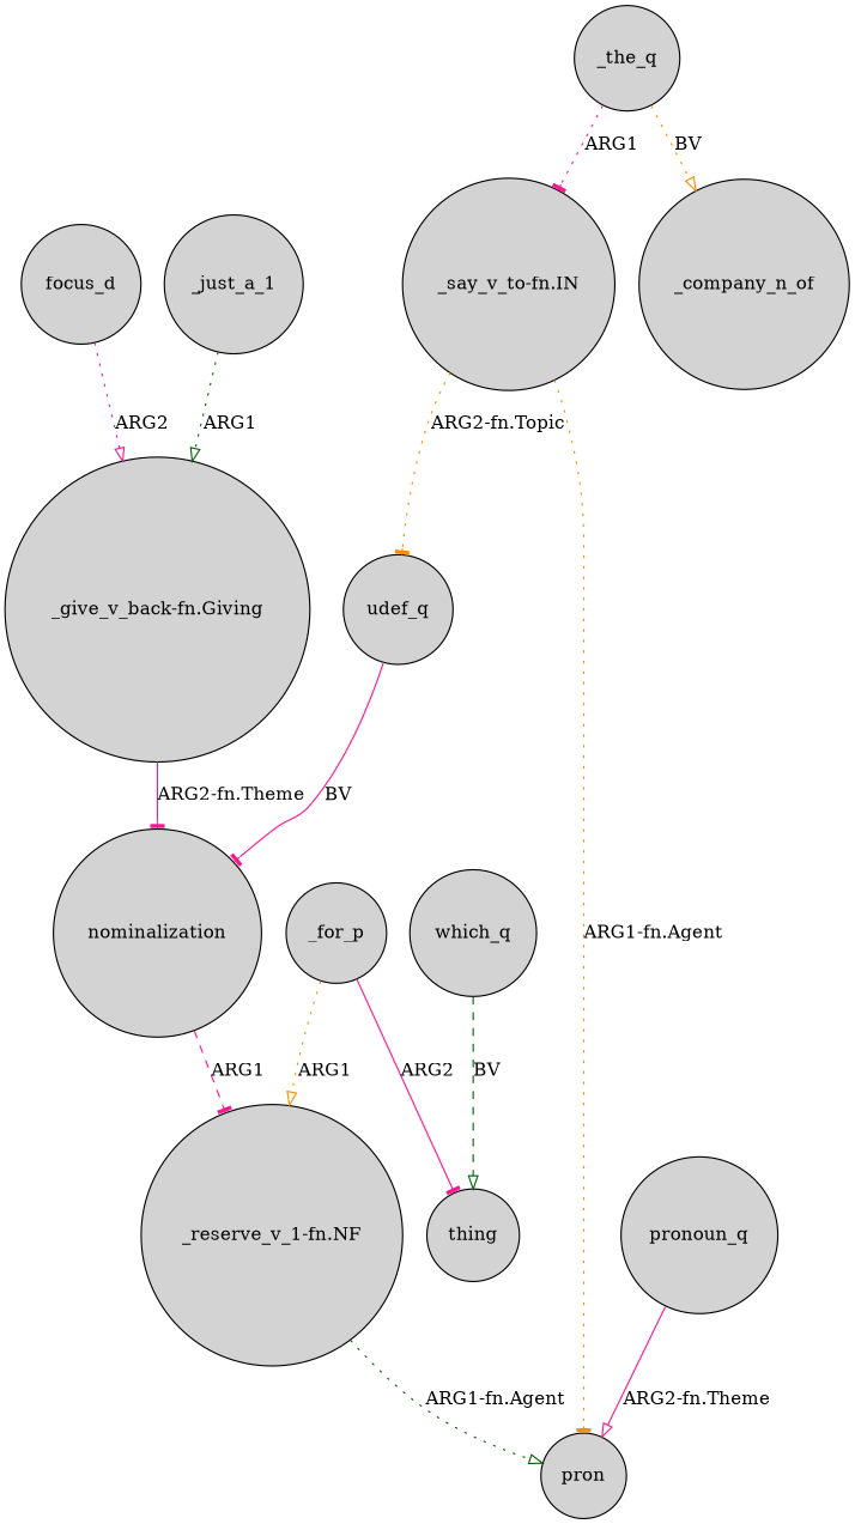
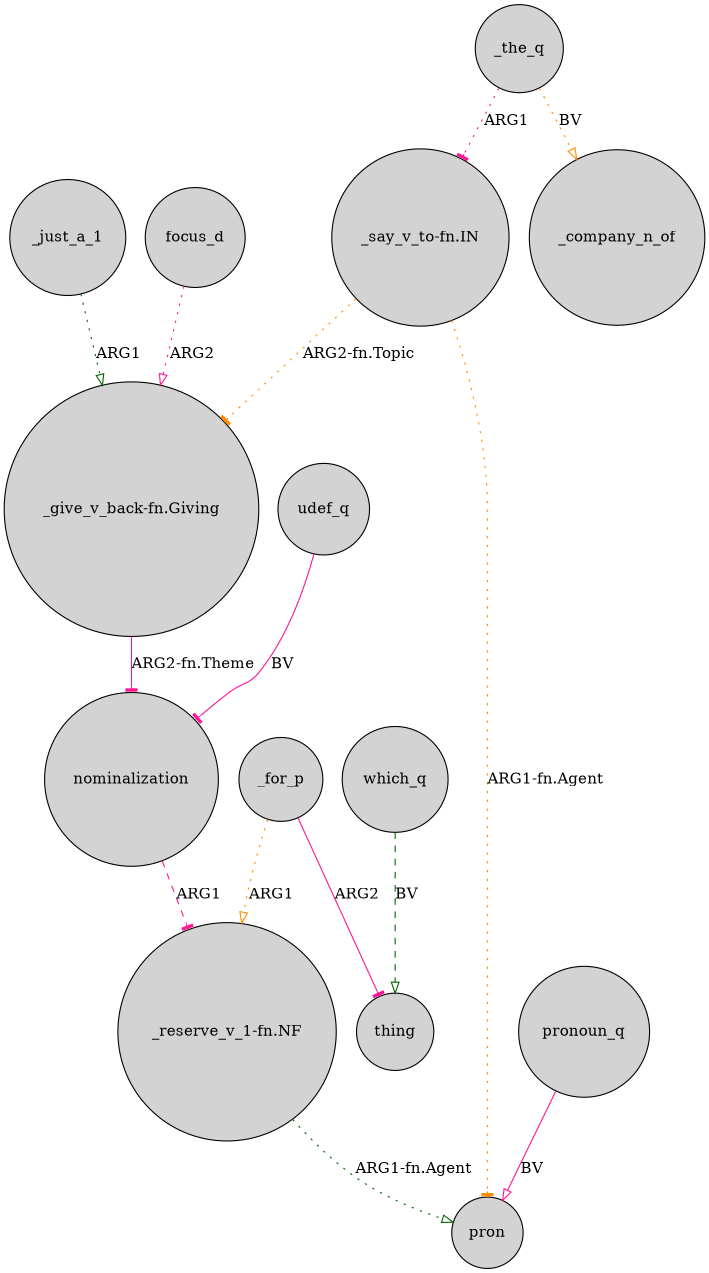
  digraph {
    node [shape=circle style=filled]
    edge [arrowhead=onormal color=deeppink style=dotted]
    _for_p
    "_reserve_v_1-fn.NF"
    thing
    pron
    "_say_v_to-fn.IN"
    "_give_v_back-fn.Giving"
    nominalization
    focus_d
    _the_q
    _company_n_of
    _just_a_1
    udef_q
    which_q
    pronoun_q
    _for_p -> "_reserve_v_1-fn.NF" [color=darkorange label=ARG1]
    _for_p -> thing [arrowhead=tee label=ARG2 style=solid]
    "_reserve_v_1-fn.NF" -> pron [color=darkgreen label="ARG1-fn.Agent"]
    "_say_v_to-fn.IN" -> pron [arrowhead=tee color=darkorange label="ARG1-fn.Agent"]
-   "_say_v_to-fn.IN" -> udef_q [arrowhead=tee color=darkorange label="ARG2-fn.Topic"]
+   "_say_v_to-fn.IN" -> "_give_v_back-fn.Giving" [arrowhead=tee color=darkorange label="ARG2-fn.Topic"]
    "_give_v_back-fn.Giving" -> nominalization [arrowhead=tee label="ARG2-fn.Theme" style=solid]
    nominalization -> "_reserve_v_1-fn.NF" [arrowhead=tee label=ARG1 style=dashed]
    focus_d -> "_give_v_back-fn.Giving" [label=ARG2]
    _the_q -> "_say_v_to-fn.IN" [arrowhead=tee label=ARG1]
    _the_q -> _company_n_of [color=darkorange label=BV]
    _just_a_1 -> "_give_v_back-fn.Giving" [color=darkgreen label=ARG1]
    udef_q -> nominalization [arrowhead=tee label=BV style=solid]
    which_q -> thing [color=darkgreen label=BV style=dashed]
-   pronoun_q -> pron [label="ARG2-fn.Theme" style=solid]
+   pronoun_q -> pron [label=BV style=solid]
  }
